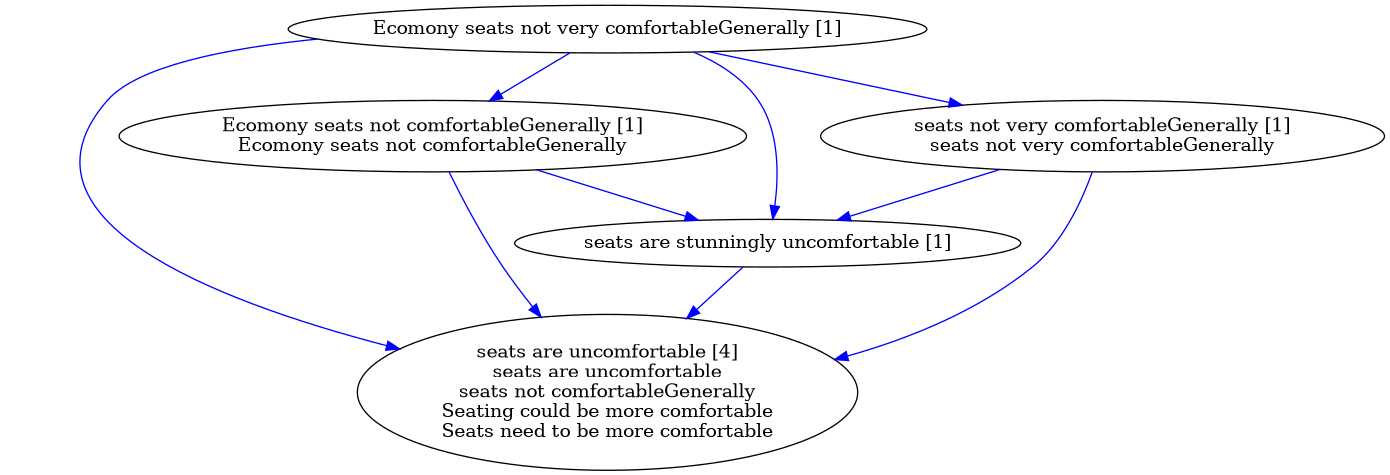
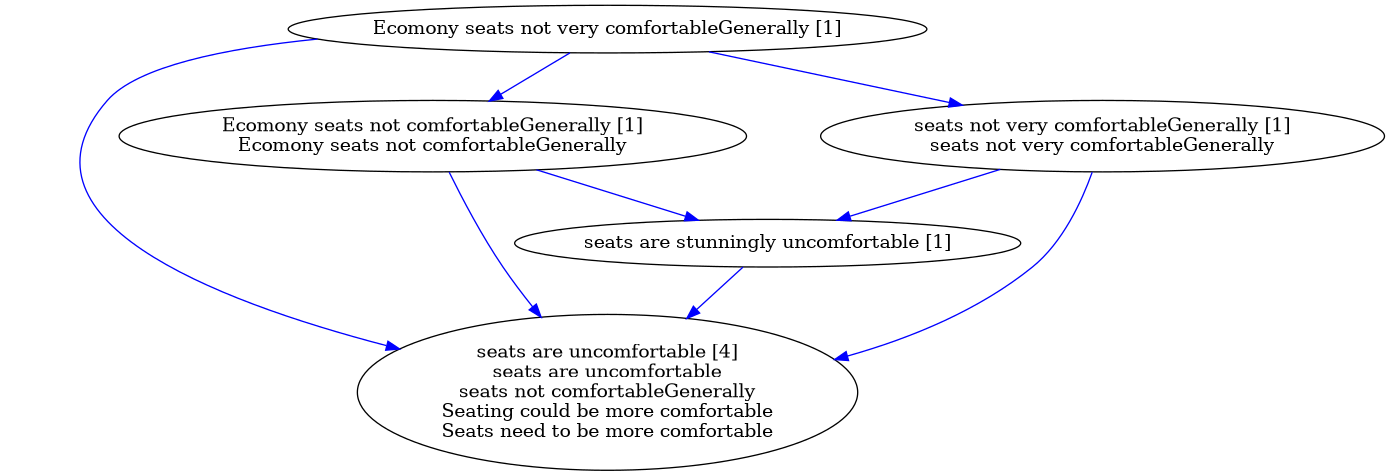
  digraph {
    edge [color=blue]
    "Ecomony seats not very comfortableGenerally [1]"
    "seats are uncomfortable [4]\nseats are uncomfortable\nseats not comfortableGenerally\nSeating could be more comfortable\nSeats need to be more comfortable"
    "Ecomony seats not comfortableGenerally [1]\nEcomony seats not comfortableGenerally"
    "seats not very comfortableGenerally [1]\nseats not very comfortableGenerally"
    "seats are stunningly uncomfortable [1]"
    "Ecomony seats not very comfortableGenerally [1]" -> "seats are uncomfortable [4]\nseats are uncomfortable\nseats not comfortableGenerally\nSeating could be more comfortable\nSeats need to be more comfortable"
    "Ecomony seats not very comfortableGenerally [1]" -> "Ecomony seats not comfortableGenerally [1]\nEcomony seats not comfortableGenerally"
    "Ecomony seats not very comfortableGenerally [1]" -> "seats not very comfortableGenerally [1]\nseats not very comfortableGenerally"
-   "Ecomony seats not very comfortableGenerally [1]" -> "seats are stunningly uncomfortable [1]"
    "Ecomony seats not comfortableGenerally [1]\nEcomony seats not comfortableGenerally" -> "seats are uncomfortable [4]\nseats are uncomfortable\nseats not comfortableGenerally\nSeating could be more comfortable\nSeats need to be more comfortable"
    "Ecomony seats not comfortableGenerally [1]\nEcomony seats not comfortableGenerally" -> "seats are stunningly uncomfortable [1]"
    "seats not very comfortableGenerally [1]\nseats not very comfortableGenerally" -> "seats are uncomfortable [4]\nseats are uncomfortable\nseats not comfortableGenerally\nSeating could be more comfortable\nSeats need to be more comfortable"
    "seats not very comfortableGenerally [1]\nseats not very comfortableGenerally" -> "seats are stunningly uncomfortable [1]"
    "seats are stunningly uncomfortable [1]" -> "seats are uncomfortable [4]\nseats are uncomfortable\nseats not comfortableGenerally\nSeating could be more comfortable\nSeats need to be more comfortable"
  }
